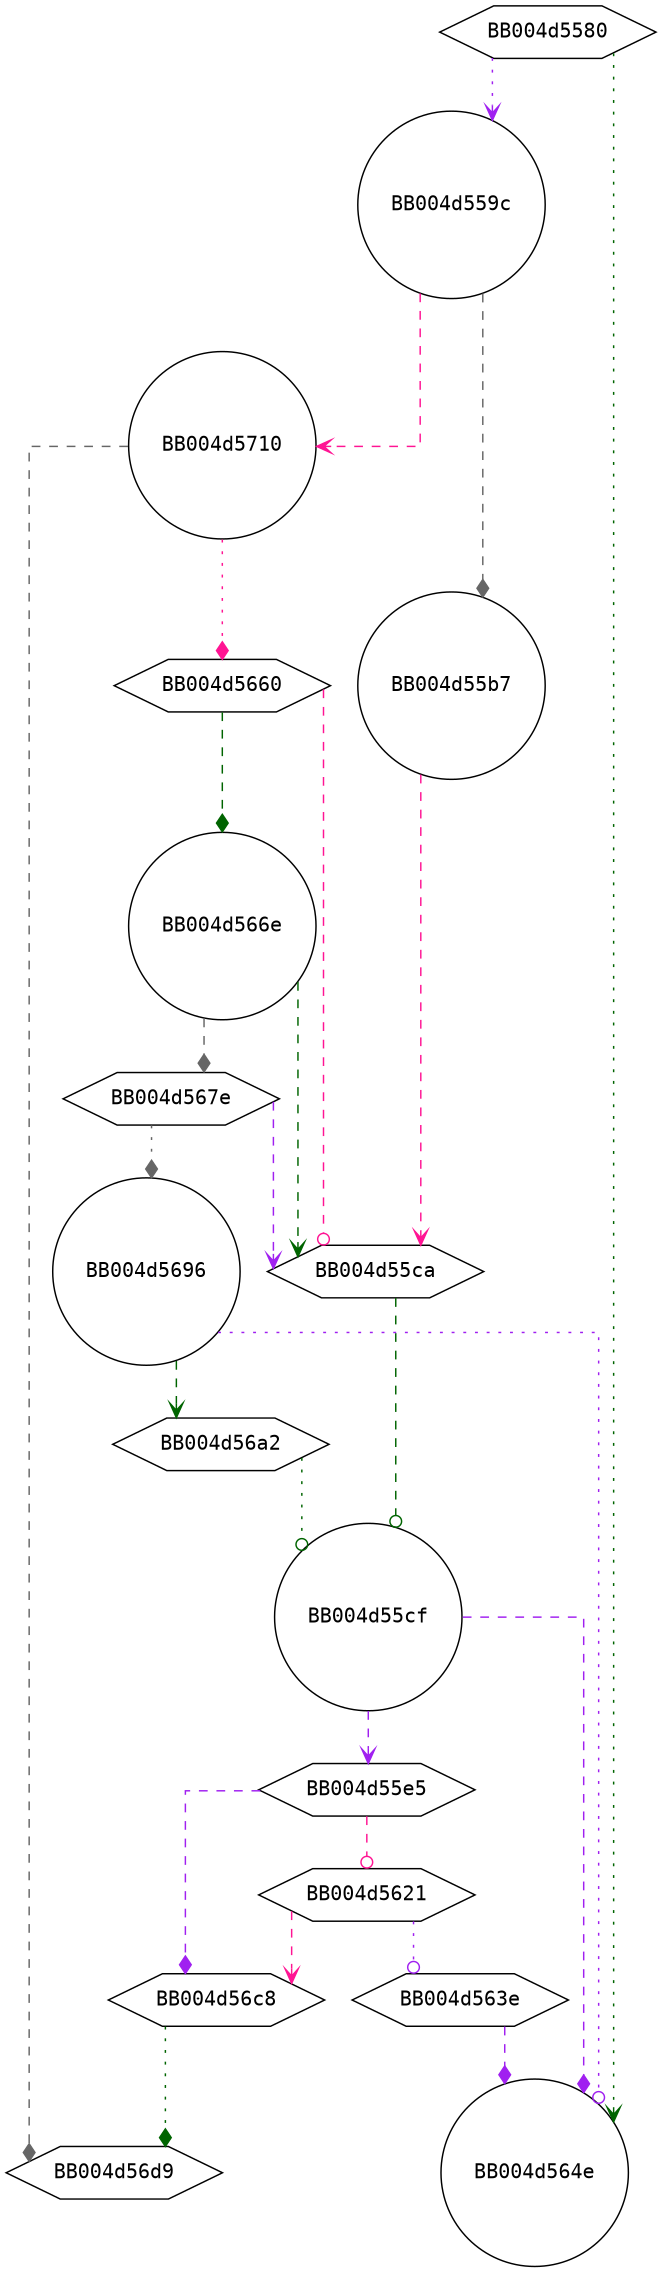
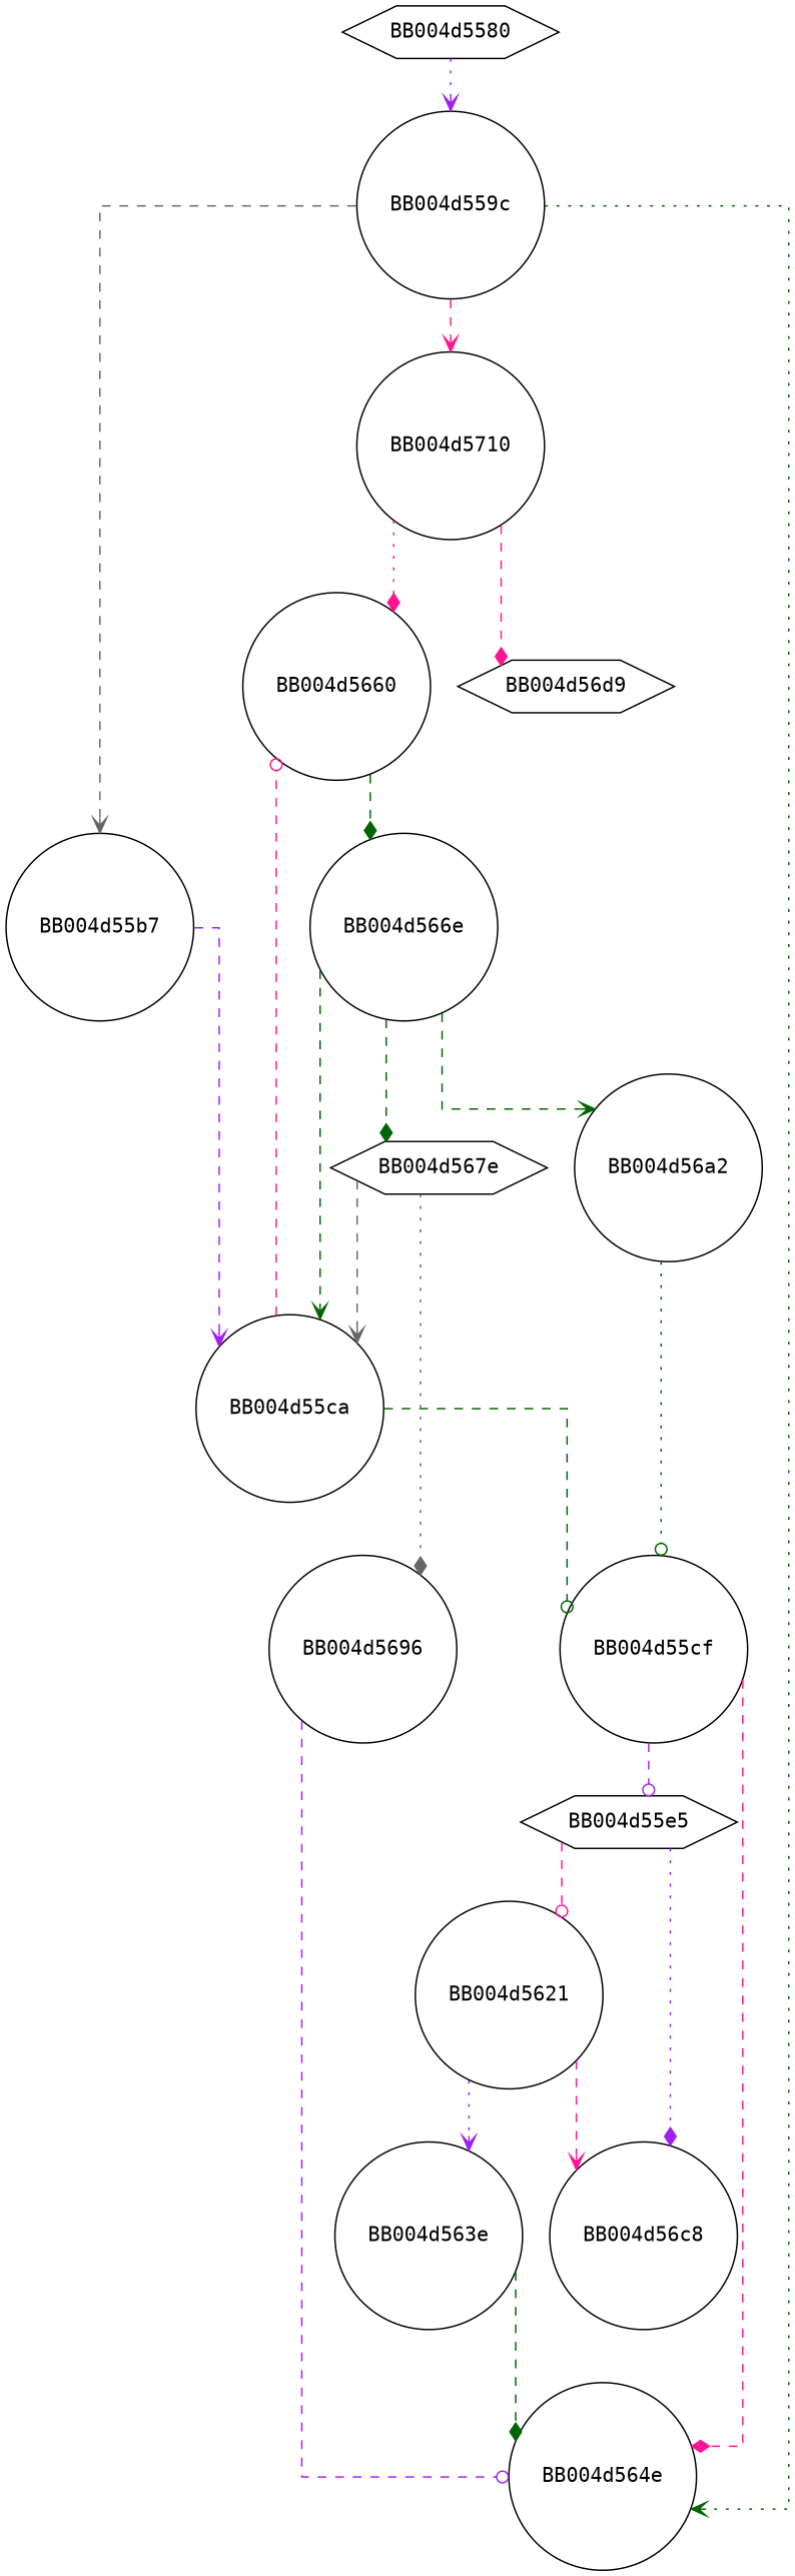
  digraph {
    fontname="DejaVu Sans Mono"
    splines=ortho
    node [fontname="DejaVu Sans Mono" shape=circle]
    edge [arrowhead=diamond color=darkgreen fontname="DejaVu Sans Mono" style=dashed]
    BB004d5580 [shape=hexagon]
    BB004d564e
    BB004d559c
    BB004d5710
    BB004d55b7
    BB004d56d9 [shape=hexagon]
-   BB004d5660 [shape=hexagon]
-   BB004d55ca [shape=hexagon]
+   BB004d5660
+   BB004d55ca
    BB004d566e
    BB004d55cf
    BB004d567e [shape=hexagon]
    BB004d55e5 [shape=hexagon]
-   BB004d56c8 [shape=hexagon]
-   BB004d5621 [shape=hexagon]
-   BB004d563e [shape=hexagon]
+   BB004d56c8
+   BB004d5621
+   BB004d563e
    BB004d5696
-   BB004d56a2 [shape=hexagon]
-   BB004d5580 -> BB004d564e [arrowhead=vee style=dotted]
+   BB004d56a2
+   BB004d559c -> BB004d564e [arrowhead=vee style=dotted]
    BB004d5580 -> BB004d559c [arrowhead=vee color=purple style=dotted]
    BB004d559c -> BB004d5710 [arrowhead=vee color=deeppink]
-   BB004d559c -> BB004d55b7 [color=gray40]
-   BB004d5710 -> BB004d56d9 [color=gray40]
+   BB004d559c -> BB004d55b7 [arrowhead=vee color=gray40]
+   BB004d5710 -> BB004d56d9 [color=deeppink]
    BB004d5710 -> BB004d5660 [color=deeppink style=dotted]
-   BB004d55b7 -> BB004d55ca [arrowhead=vee color=deeppink]
-   BB004d5660 -> BB004d55ca [arrowhead=odot color=deeppink]
+   BB004d55b7 -> BB004d55ca [arrowhead=vee color=purple]
+   BB004d55ca -> BB004d5660 [arrowhead=odot color=deeppink]
    BB004d5660 -> BB004d566e
    BB004d55ca -> BB004d55cf [arrowhead=odot]
    BB004d566e -> BB004d55ca [arrowhead=vee]
-   BB004d566e -> BB004d567e [color=gray40]
-   BB004d55cf -> BB004d564e [color=purple]
-   BB004d55cf -> BB004d55e5 [arrowhead=vee color=purple]
-   BB004d567e -> BB004d55ca [arrowhead=vee color=purple]
+   BB004d566e -> BB004d567e
+   BB004d55cf -> BB004d564e [color=deeppink]
+   BB004d55cf -> BB004d55e5 [arrowhead=odot color=purple]
+   BB004d567e -> BB004d55ca [arrowhead=vee color=gray40]
    BB004d567e -> BB004d5696 [color=gray40 style=dotted]
-   BB004d55e5 -> BB004d56c8 [color=purple]
+   BB004d55e5 -> BB004d56c8 [color=purple style=dotted]
    BB004d55e5 -> BB004d5621 [arrowhead=odot color=deeppink]
-   BB004d56c8 -> BB004d56d9 [style=dotted]
    BB004d5621 -> BB004d56c8 [arrowhead=vee color=deeppink]
-   BB004d5621 -> BB004d563e [arrowhead=odot color=purple style=dotted]
-   BB004d563e -> BB004d564e [color=purple]
-   BB004d5696 -> BB004d564e [arrowhead=odot color=purple style=dotted]
-   BB004d5696 -> BB004d56a2 [arrowhead=vee]
+   BB004d5621 -> BB004d563e [arrowhead=vee color=purple style=dotted]
+   BB004d563e -> BB004d564e
+   BB004d5696 -> BB004d564e [arrowhead=odot color=purple]
+   BB004d566e -> BB004d56a2 [arrowhead=vee]
    BB004d56a2 -> BB004d55cf [arrowhead=odot style=dotted]
  }
